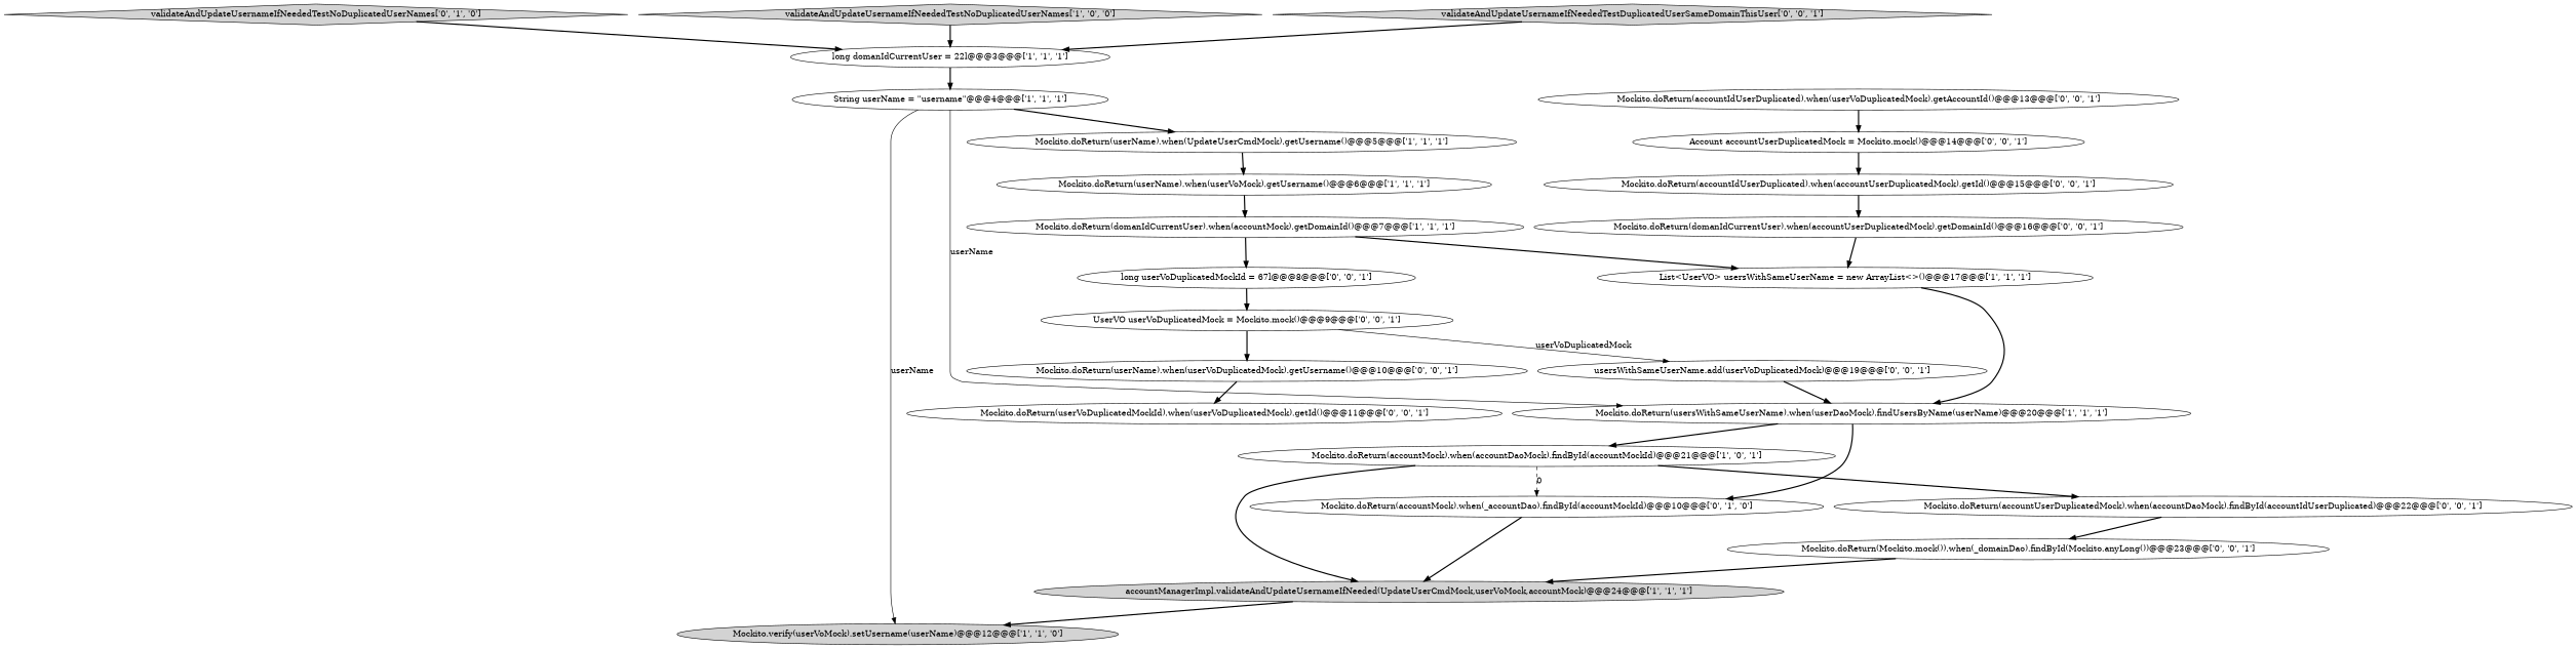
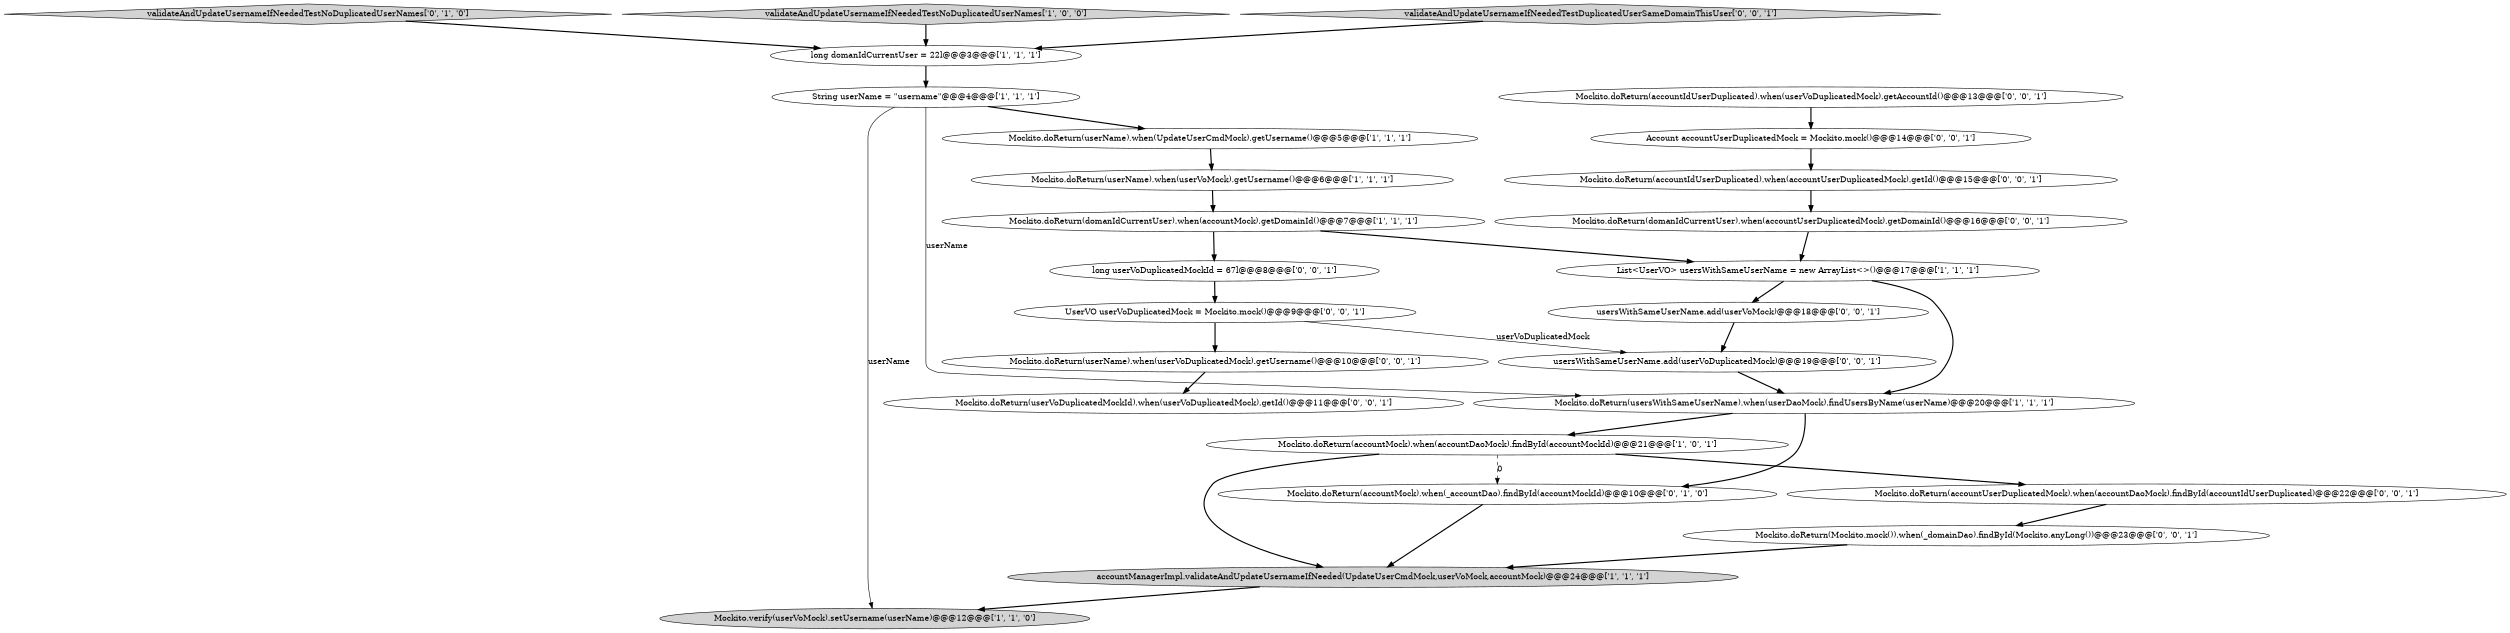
  digraph {
    node [fillcolor=white shape=ellipse style=filled]
    edge [style=bold]
    n1 [label="usersWithSameUserName.add(userVoDuplicatedMock)@@@19@@@['0', '0', '1']"]
    n2 [label="Mockito.doReturn(usersWithSameUserName).when(userDaoMock).findUsersByName(userName)@@@20@@@['1', '1', '1']"]
    n3 [label="Mockito.doReturn(accountMock).when(_accountDao).findById(accountMockId)@@@10@@@['0', '1', '0']"]
    n4 [label="Mockito.doReturn(accountMock).when(accountDaoMock).findById(accountMockId)@@@21@@@['1', '0', '1']"]
    n5 [fillcolor=lightgray label="accountManagerImpl.validateAndUpdateUsernameIfNeeded(UpdateUserCmdMock,userVoMock,accountMock)@@@24@@@['1', '1', '1']"]
    n6 [fillcolor=lightgray label="Mockito.verify(userVoMock).setUsername(userName)@@@12@@@['1', '1', '0']"]
    n7 [fillcolor=lightgray label="validateAndUpdateUsernameIfNeededTestNoDuplicatedUserNames['0', '1', '0']" shape=diamond]
    n8 [label="long domanIdCurrentUser = 22l@@@3@@@['1', '1', '1']"]
    n9 [label="String userName = \"username\"@@@4@@@['1', '1', '1']"]
    n10 [label="Mockito.doReturn(domanIdCurrentUser).when(accountUserDuplicatedMock).getDomainId()@@@16@@@['0', '0', '1']"]
    n11 [label="List<UserVO> usersWithSameUserName = new ArrayList<>()@@@17@@@['1', '1', '1']"]
+   n12 [label="usersWithSameUserName.add(userVoMock)@@@18@@@['0', '0', '1']"]
    n13 [label="Mockito.doReturn(userName).when(UpdateUserCmdMock).getUsername()@@@5@@@['1', '1', '1']"]
    n14 [label="Mockito.doReturn(userName).when(userVoMock).getUsername()@@@6@@@['1', '1', '1']"]
    n15 [label="Mockito.doReturn(domanIdCurrentUser).when(accountMock).getDomainId()@@@7@@@['1', '1', '1']"]
    n16 [label="long userVoDuplicatedMockId = 67l@@@8@@@['0', '0', '1']"]
    n17 [label="Mockito.doReturn(accountUserDuplicatedMock).when(accountDaoMock).findById(accountIdUserDuplicated)@@@22@@@['0', '0', '1']"]
    n18 [label="Mockito.doReturn(Mockito.mock()).when(_domainDao).findById(Mockito.anyLong())@@@23@@@['0', '0', '1']"]
    n19 [label="Mockito.doReturn(userVoDuplicatedMockId).when(userVoDuplicatedMock).getId()@@@11@@@['0', '0', '1']"]
    n20 [label="UserVO userVoDuplicatedMock = Mockito.mock()@@@9@@@['0', '0', '1']"]
    n21 [label="Mockito.doReturn(userName).when(userVoDuplicatedMock).getUsername()@@@10@@@['0', '0', '1']"]
    n22 [label="Mockito.doReturn(accountIdUserDuplicated).when(userVoDuplicatedMock).getAccountId()@@@13@@@['0', '0', '1']"]
    n23 [label="Account accountUserDuplicatedMock = Mockito.mock()@@@14@@@['0', '0', '1']"]
    n24 [label="Mockito.doReturn(accountIdUserDuplicated).when(accountUserDuplicatedMock).getId()@@@15@@@['0', '0', '1']"]
    n25 [fillcolor=lightgray label="validateAndUpdateUsernameIfNeededTestNoDuplicatedUserNames['1', '0', '0']" shape=diamond]
    n26 [fillcolor=lightgray label="validateAndUpdateUsernameIfNeededTestDuplicatedUserSameDomainThisUser['0', '0', '1']" shape=diamond]
    n1 -> n2
    n2 -> n3
    n2 -> n4
    n3 -> n5
    n4 -> n3 [label=0 style=dashed]
    n4 -> n5
    n4 -> n17
    n5 -> n6
    n7 -> n8
    n8 -> n9
    n9 -> n2 [label=userName style=solid]
    n9 -> n6 [label=userName style=solid]
    n9 -> n13
    n10 -> n11
    n11 -> n2
+   n11 -> n12
+   n12 -> n1
    n13 -> n14
    n14 -> n15
    n15 -> n11
    n15 -> n16
    n16 -> n20
    n17 -> n18
    n18 -> n5
    n20 -> n1 [label=userVoDuplicatedMock style=solid]
    n20 -> n21
    n21 -> n19
    n22 -> n23
    n23 -> n24
    n24 -> n10
    n25 -> n8
    n26 -> n8
  }
